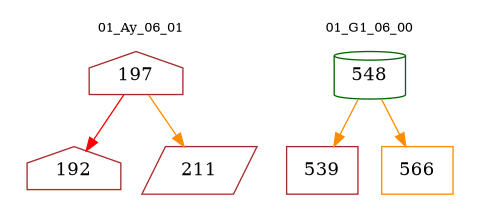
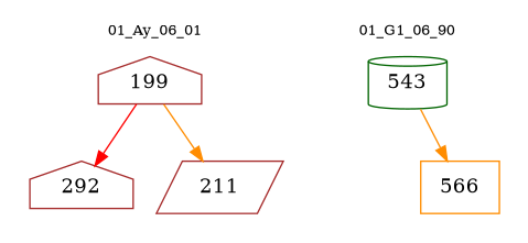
  digraph {
    node [color=brown shape=house]
    edge [color=darkorange]
-   n1 [label=197]
-   n2 [label=192]
+   n1 [label=199]
+   n2 [label=292]
    n3 [label=211 shape=parallelogram]
-   n4 [color=darkgreen label=548 shape=cylinder]
-   n5 [label=539 shape=box]
+   n4 [color=darkgreen label=543 shape=cylinder]
    n6 [color=darkorange label=566 shape=box]
    subgraph cluster_1 {
      color=white
      fontsize=10
      label="01_Ay_06_01"
      n1
      n2
      n3
    }
    subgraph cluster_2 {
      color=white
      fontsize=10
-     label="01_G1_06_00"
+     label="01_G1_06_90"
      n4
-     n5
      n6
    }
    n1 -> n2 [color=red]
    n1 -> n3
-   n4 -> n5
    n4 -> n6
  }
